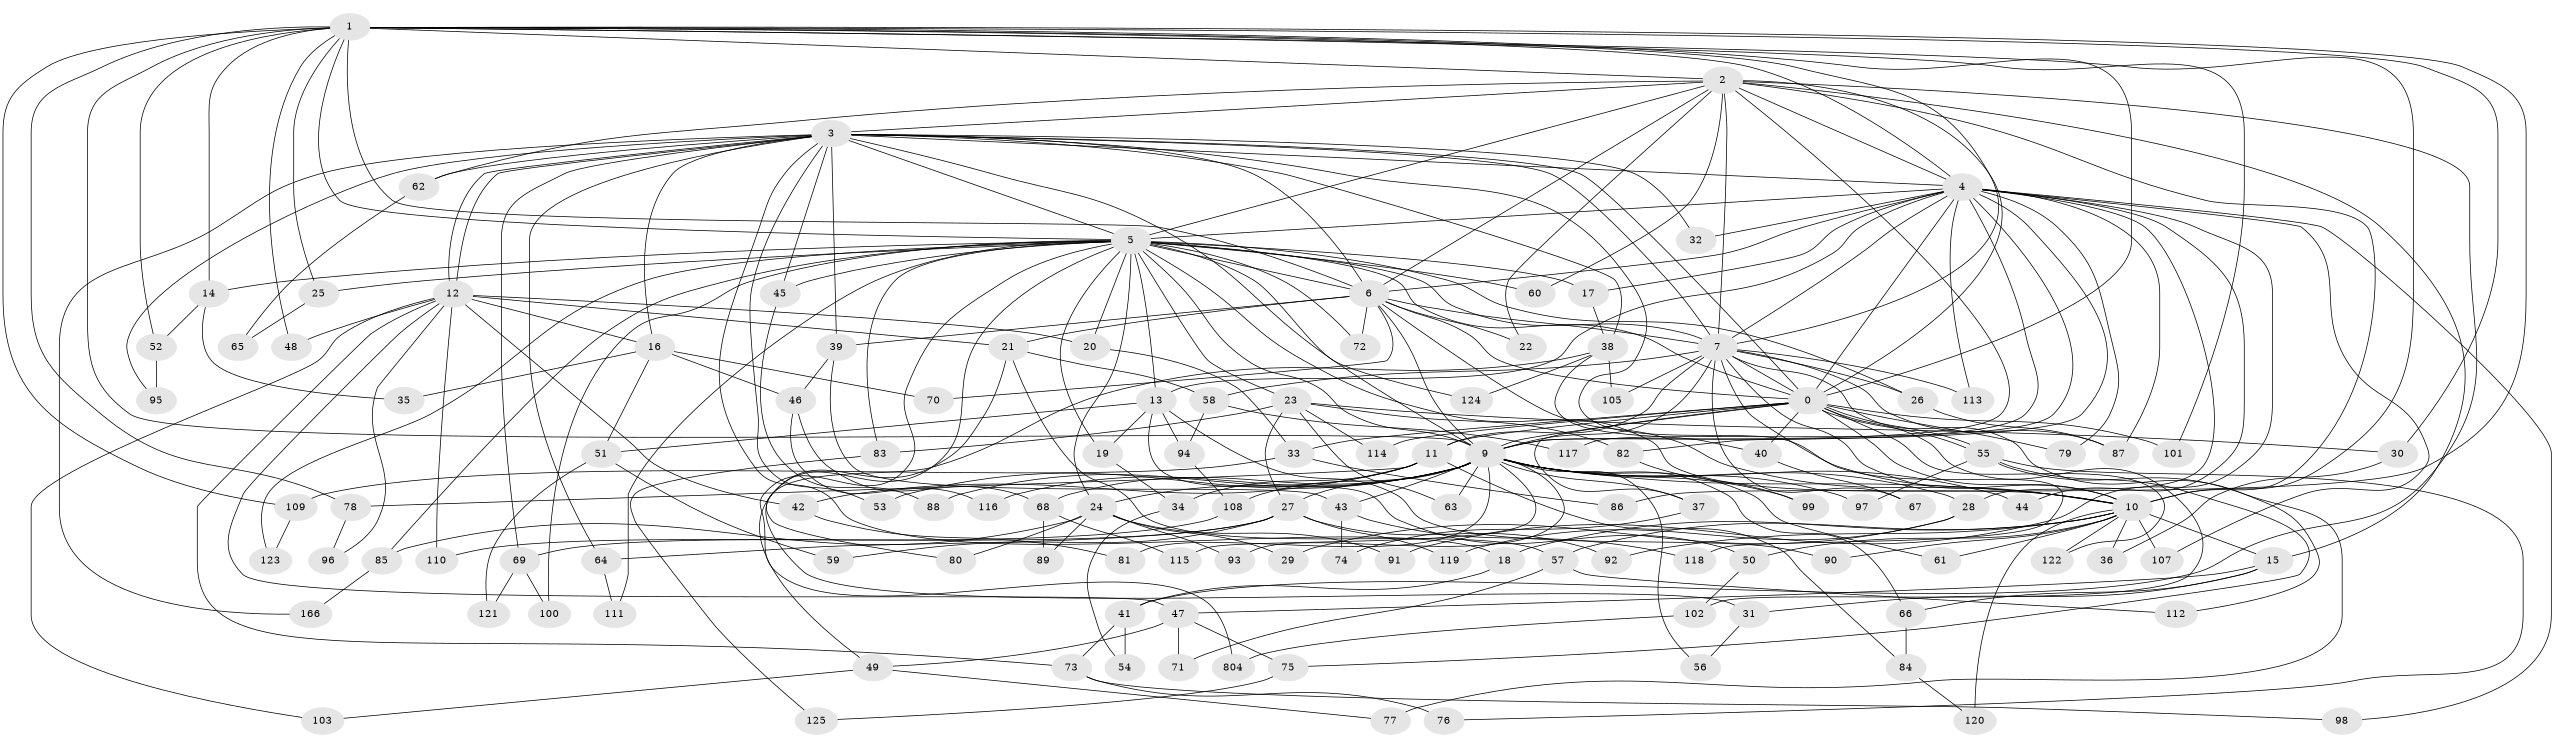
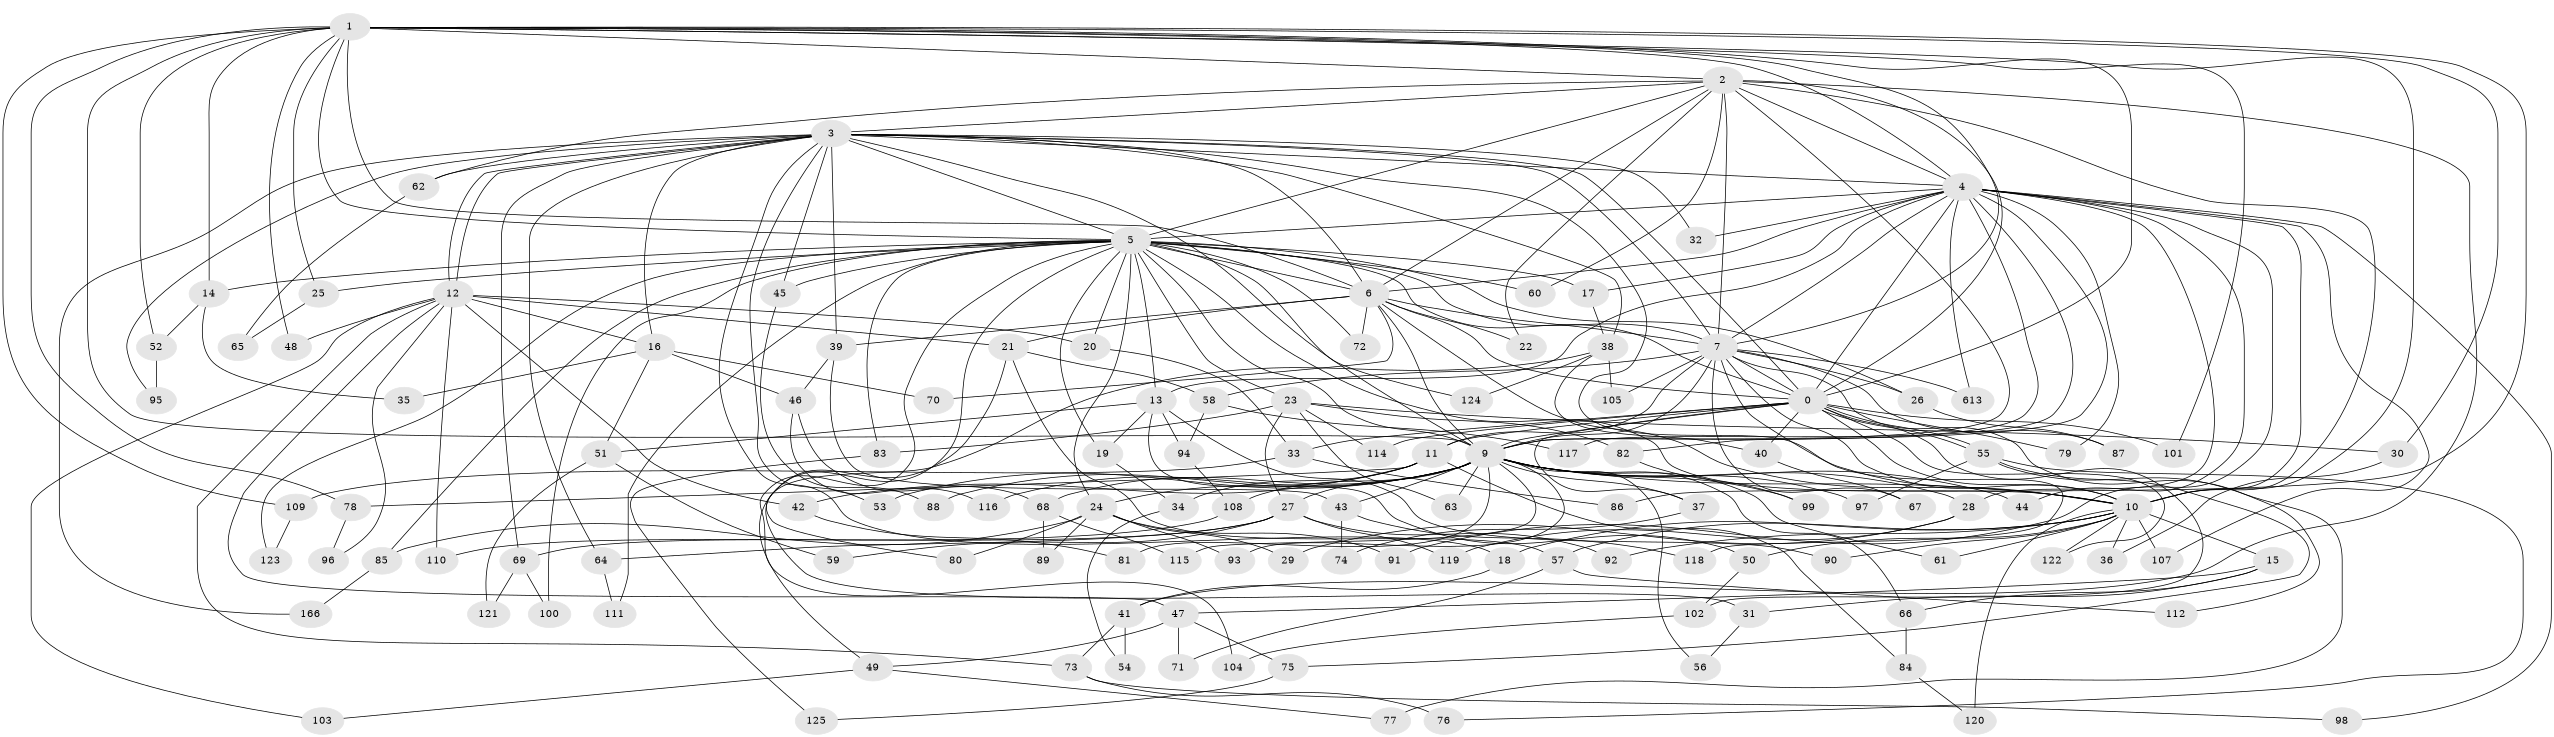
  graph {
    node [color=gray90 style=filled]
    1
    2
    4
    5
    6
    7
    n7 [label=0]
    9
    10
    14
    25
    30
    48
    52
    78
    86
    101
    109
    3
    15
    22
    41
    60
    62
    12
    16
    18
    32
    38
    39
    45
    53
    64
    69
    95
    n36 [label=166]
    13
    17
    28
    44
    79
    82
    91
    98
    107
-   113
+   113 [label=613]
    117
    23
    19
    20
    24
    26
    72
    80
    83
    85
    100
-   104 [label=804]
+   104
    111
    123
    124
    21
    70
    11
    58
    67
    87
    105
    112
    118
    33
    37
    40
    55
    102
    114
    122
    27
    43
    56
    61
    63
    66
    68
    81
    88
    93
    97
    99
    108
    115
    116
    36
    50
    57
    90
    92
    120
    35
    65
    96
    47
    31
    73
    54
    42
    103
    110
    51
    46
    49
    121
    94
    29
    119
    34
    89
    125
    84
    74
    75
    77
    76
    59
    71
    1 -- 2
    1 -- 4
    1 -- 5
    1 -- 6
    1 -- 7
    1 -- n7
    1 -- 9
    1 -- 10
    1 -- 14
    1 -- 25
    1 -- 30
    1 -- 48
    1 -- 52
    1 -- 78
    1 -- 86
    1 -- 101
    1 -- 109
    2 -- 4
    2 -- 5
    2 -- 6
    2 -- 7
    2 -- n7
    2 -- 9
    2 -- 10
    2 -- 3
-   2 -- 15
    2 -- 22
    2 -- 41
    2 -- 60
    2 -- 62
    4 -- 5
    4 -- 6
    4 -- 7
    4 -- n7
    4 -- 9
-   4 -- 87
+   4 -- 10
    4 -- 32
    4 -- 13
    4 -- 17
    4 -- 28
    4 -- 44
    4 -- 79
    4 -- 82
    4 -- 91
    4 -- 98
    4 -- 107
    4 -- 113
    4 -- 117
    5 -- 6
    5 -- 7
    5 -- n7
    5 -- 9
    5 -- 10
    5 -- 14
    5 -- 25
    5 -- 60
    5 -- 45
    5 -- 13
    5 -- 17
    5 -- 23
    5 -- 19
    5 -- 20
    5 -- 24
    5 -- 26
    5 -- 72
    5 -- 80
    5 -- 83
    5 -- 85
    5 -- 100
    5 -- 104
    5 -- 111
    5 -- 123
    5 -- 124
    6 -- 7
    6 -- n7
    6 -- 9
    6 -- 10
    6 -- 22
    6 -- 39
    6 -- 72
    6 -- 21
    6 -- 70
    7 -- n7
    7 -- 9
    7 -- 10
    7 -- 113
    7 -- 26
    7 -- 11
    7 -- 58
    7 -- 67
    7 -- 87
    7 -- 105
    7 -- 112
    7 -- 118
    n7 -- 9
    n7 -- 10
    n7 -- 101
    n7 -- 79
    n7 -- 11
    n7 -- 33
    n7 -- 37
    n7 -- 40
    n7 -- 55
    n7 -- 55
    n7 -- 102
    n7 -- 114
    n7 -- 122
    9 -- 10
    9 -- 53
    9 -- 28
    9 -- 44
    9 -- 37
    9 -- 27
    9 -- 43
    9 -- 56
    9 -- 61
    9 -- 63
    9 -- 66
    9 -- 68
    9 -- 81
    9 -- 88
    9 -- 93
    9 -- 97
    9 -- 99
    9 -- 108
    9 -- 115
    9 -- 116
    10 -- 15
    10 -- 18
    10 -- 107
    10 -- 122
    10 -- 61
    10 -- 36
    10 -- 50
    10 -- 57
    10 -- 90
    10 -- 92
    10 -- 120
    14 -- 52
    14 -- 35
    25 -- 65
    30 -- 36
    52 -- 95
    78 -- 96
    109 -- 123
    3 -- 4
    3 -- 5
    3 -- 6
    3 -- 7
    3 -- n7
    3 -- 9
    3 -- 10
    3 -- 62
    3 -- 12
    3 -- 12
    3 -- 16
    3 -- 18
    3 -- 32
    3 -- 38
    3 -- 39
    3 -- 45
    3 -- 53
    3 -- 64
    3 -- 69
    3 -- 95
    3 -- n36
    15 -- 66
    15 -- 47
    15 -- 31
    41 -- 73
    41 -- 54
    62 -- 65
    12 -- 48
    12 -- 16
    12 -- 20
    12 -- 21
    12 -- 96
    12 -- 47
    12 -- 73
    12 -- 42
    12 -- 103
    12 -- 110
    16 -- 70
    16 -- 35
    16 -- 51
    16 -- 46
    18 -- 41
    38 -- 124
    38 -- 105
    38 -- 40
    38 -- 49
    39 -- 43
    39 -- 46
    45 -- 88
    64 -- 111
    69 -- 100
    69 -- 121
    13 -- 19
    13 -- 50
    13 -- 90
    13 -- 51
    13 -- 94
    17 -- 38
    28 -- 29
    28 -- 119
    82 -- 99
    23 -- 30
    23 -- 82
    23 -- 83
    23 -- 114
    23 -- 27
    23 -- 63
    19 -- 34
    20 -- 33
    24 -- 91
    24 -- 80
    24 -- 85
    24 -- 93
    24 -- 29
    24 -- 89
    26 -- 87
    83 -- 125
    85 -- n36
    21 -- 58
    21 -- 57
    21 -- 31
    11 -- 78
    11 -- 24
    11 -- 42
    11 -- 34
    11 -- 84
    58 -- 117
    58 -- 94
    33 -- 86
    33 -- 109
    37 -- 74
    40 -- 67
    55 -- 97
    55 -- 75
    55 -- 77
    55 -- 76
    102 -- 104
    27 -- 64
    27 -- 69
    27 -- 92
    27 -- 119
    27 -- 59
    43 -- 118
    43 -- 74
    66 -- 84
    68 -- 115
    68 -- 89
    108 -- 110
    50 -- 102
    57 -- 112
    57 -- 71
    47 -- 49
    47 -- 75
    47 -- 71
    31 -- 56
    73 -- 98
    73 -- 76
    42 -- 81
    51 -- 121
    51 -- 59
    46 -- 68
    46 -- 116
    49 -- 103
    49 -- 77
    94 -- 108
    34 -- 54
    84 -- 120
    75 -- 125
  }
